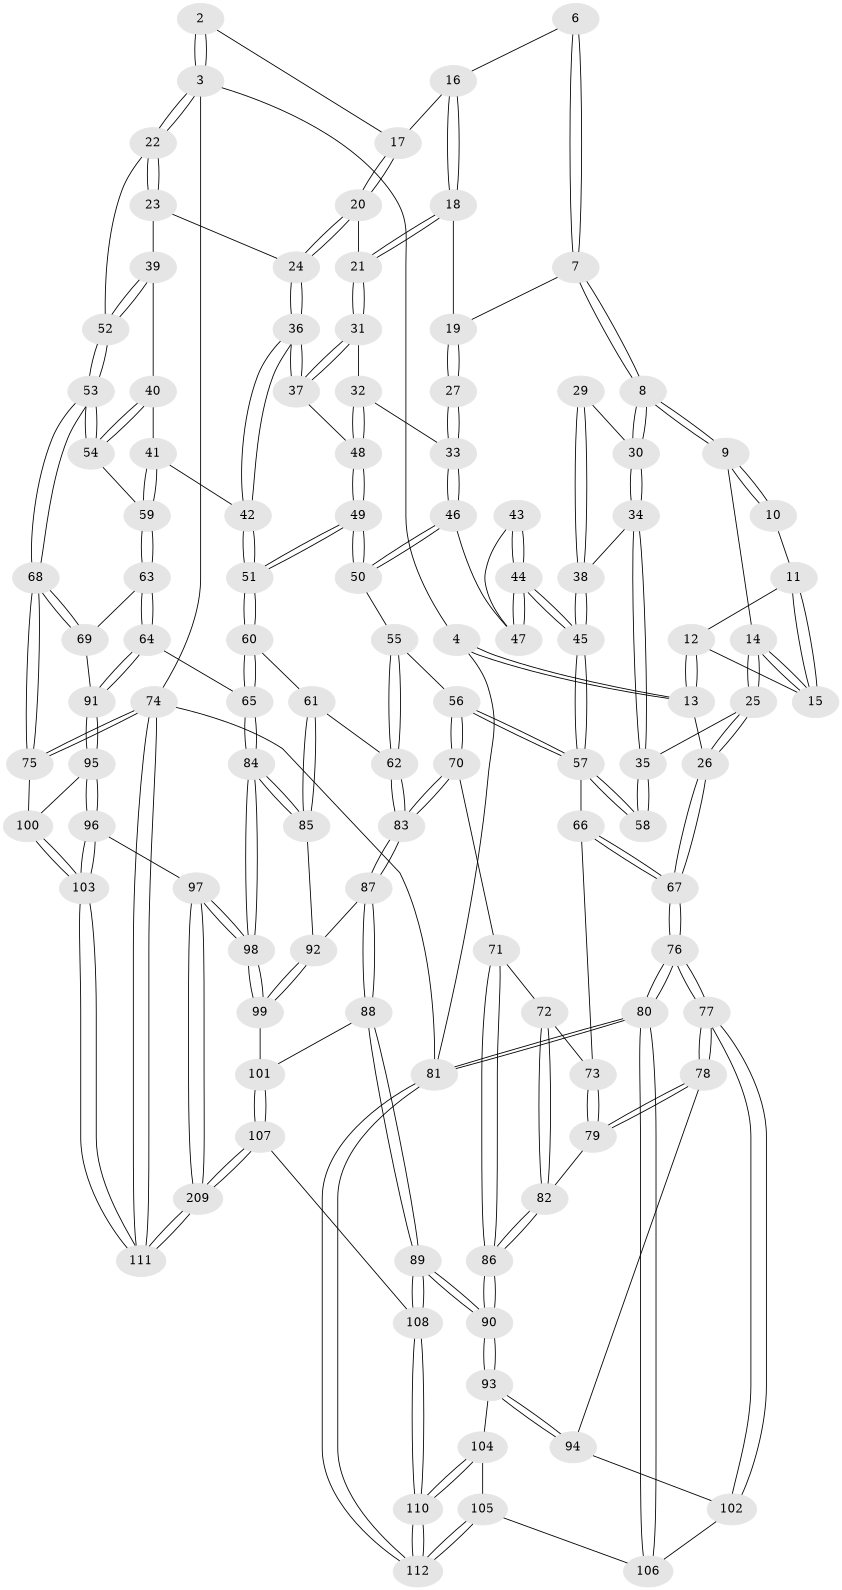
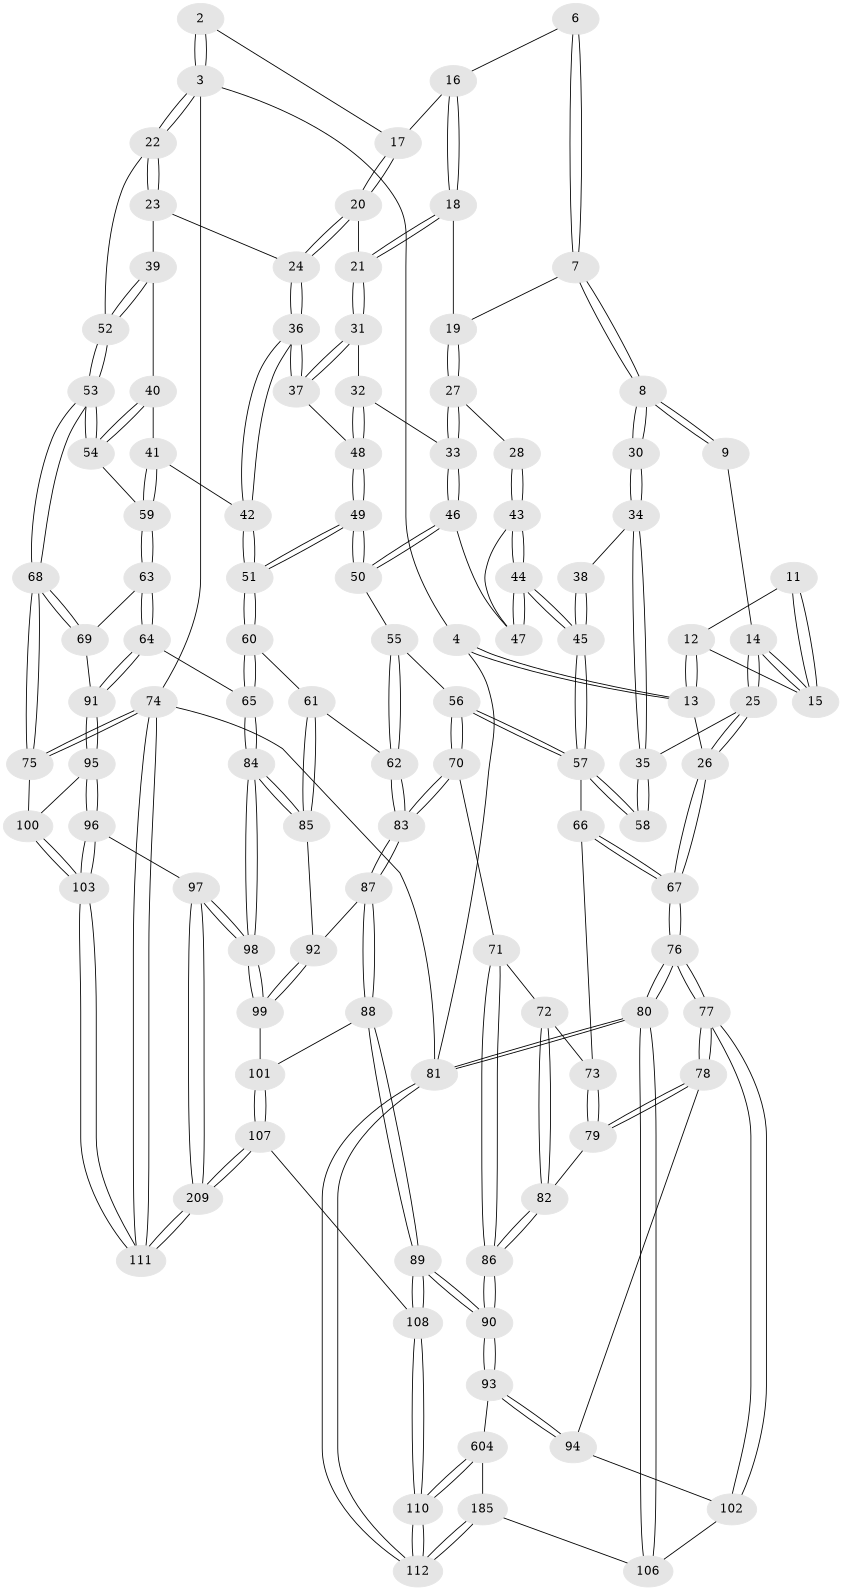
  graph {
    node [color=gray90 style=filled]
    2
    3
    17
    6
    7
    16
    4
    22
    74
    20
    13
    81
    23
    52
    75
    111
    26
    112
-   10
    11
    8
    19
    18
    9
    30
    27
    14
    34
    15
    25
    12
    67
    35
    21
    24
    31
+   28
    33
    36
    32
    37
    39
    53
    40
    42
    58
    76
    43
    46
-   29
    38
    44
    47
    45
    48
    49
    50
    51
    57
    41
    54
    59
    63
    60
    66
    55
    56
    62
    61
    65
    68
    69
    70
    83
    71
    73
    64
    85
    84
    92
    87
    91
    95
    98
    79
    77
    80
    100
    72
    86
    82
    90
    103
    78
    102
    106
    94
    88
    99
    93
    89
    101
    108
    107
    110
-   104
+   104 [label=604]
    96
-   105
+   105 [label=185]
    97
    n110 [label=209]
    2 -- 3
    2 -- 3
    2 -- 17
    3 -- 4
    3 -- 22
    3 -- 22
    3 -- 74
    17 -- 20
    17 -- 20
    6 -- 7
    6 -- 7
    6 -- 16
    7 -- 8
    7 -- 8
    7 -- 19
    16 -- 17
    16 -- 18
    16 -- 18
    4 -- 13
    4 -- 13
    4 -- 81
    22 -- 23
    22 -- 23
    22 -- 52
    74 -- 81
    74 -- 75
    74 -- 75
    74 -- 111
    74 -- 111
    20 -- 21
    20 -- 24
    20 -- 24
    13 -- 26
    81 -- 112
    81 -- 112
    23 -- 24
    23 -- 39
    52 -- 53
    52 -- 53
    75 -- 100
    26 -- 67
    26 -- 67
-   10 -- 11
    11 -- 15
    11 -- 15
    11 -- 12
    8 -- 9
    8 -- 9
    8 -- 30
    8 -- 30
    19 -- 27
    19 -- 27
    18 -- 19
    18 -- 21
    18 -- 21
-   9 -- 10
-   9 -- 10
    9 -- 14
    30 -- 34
    30 -- 34
+   27 -- 28
    27 -- 33
    27 -- 33
    14 -- 15
    14 -- 15
    14 -- 25
    14 -- 25
    34 -- 35
    34 -- 35
    34 -- 38
    25 -- 26
    25 -- 26
    25 -- 35
    12 -- 13
    12 -- 13
    12 -- 15
    67 -- 76
    67 -- 76
    35 -- 58
    35 -- 58
    21 -- 31
    21 -- 31
    24 -- 36
    24 -- 36
    31 -- 32
    31 -- 37
    31 -- 37
+   28 -- 43
+   28 -- 43
    33 -- 46
    33 -- 46
    36 -- 37
    36 -- 37
    36 -- 42
    36 -- 42
    32 -- 33
    32 -- 48
    32 -- 48
    37 -- 48
    39 -- 52
    39 -- 52
    39 -- 40
    53 -- 54
    53 -- 54
    53 -- 68
    53 -- 68
    40 -- 41
    40 -- 54
    40 -- 54
    42 -- 51
    42 -- 51
    76 -- 77
    76 -- 77
    76 -- 80
    76 -- 80
    43 -- 44
    43 -- 44
    43 -- 47
    46 -- 47
    46 -- 50
    46 -- 50
-   29 -- 30
-   29 -- 38
-   29 -- 38
    38 -- 45
    38 -- 45
    44 -- 47
    44 -- 47
    44 -- 45
    44 -- 45
    45 -- 57
    45 -- 57
    48 -- 49
    48 -- 49
    49 -- 50
    49 -- 50
    49 -- 51
    49 -- 51
    50 -- 55
    51 -- 60
    51 -- 60
    57 -- 58
    57 -- 58
    57 -- 66
    41 -- 42
    41 -- 59
    41 -- 59
    54 -- 59
    59 -- 63
    59 -- 63
    63 -- 69
    63 -- 64
    63 -- 64
    60 -- 61
    60 -- 65
    60 -- 65
    66 -- 67
    66 -- 67
    66 -- 73
    55 -- 56
    55 -- 62
    55 -- 62
    56 -- 57
    56 -- 57
    56 -- 70
    56 -- 70
    62 -- 83
    62 -- 83
    61 -- 62
    61 -- 85
    61 -- 85
    65 -- 84
    65 -- 84
    68 -- 75
    68 -- 75
    68 -- 69
    68 -- 69
    69 -- 91
    70 -- 83
    70 -- 83
    70 -- 71
    83 -- 87
    83 -- 87
    71 -- 72
    71 -- 86
    71 -- 86
    73 -- 79
    73 -- 79
    64 -- 65
    64 -- 91
    64 -- 91
    85 -- 92
    84 -- 85
    84 -- 85
    84 -- 98
    84 -- 98
    92 -- 99
    92 -- 99
    87 -- 92
    87 -- 88
    87 -- 88
    91 -- 95
    91 -- 95
    95 -- 100
    95 -- 96
    95 -- 96
    98 -- 99
    98 -- 99
    79 -- 82
    77 -- 78
    77 -- 78
    77 -- 102
    77 -- 102
    80 -- 81
    80 -- 81
    80 -- 106
    80 -- 106
    100 -- 103
    100 -- 103
    72 -- 73
    72 -- 82
    72 -- 82
    86 -- 90
    86 -- 90
    82 -- 86
    82 -- 86
    90 -- 93
    90 -- 93
    103 -- 111
    103 -- 111
    78 -- 79
    78 -- 79
    78 -- 94
    102 -- 106
    94 -- 102
    88 -- 89
    88 -- 89
    88 -- 101
    99 -- 101
    93 -- 94
    93 -- 94
    93 -- 104
    89 -- 90
    89 -- 90
    89 -- 108
    89 -- 108
    101 -- 107
    101 -- 107
    108 -- 110
    108 -- 110
    107 -- 108
    107 -- n110
    107 -- n110
    110 -- 112
    110 -- 112
    104 -- 110
    104 -- 110
    104 -- 105
    96 -- 103
    96 -- 103
    96 -- 97
    105 -- 112
    105 -- 112
    105 -- 106
    97 -- 98
    97 -- 98
    97 -- n110
    97 -- n110
    n110 -- 111
    n110 -- 111
  }
